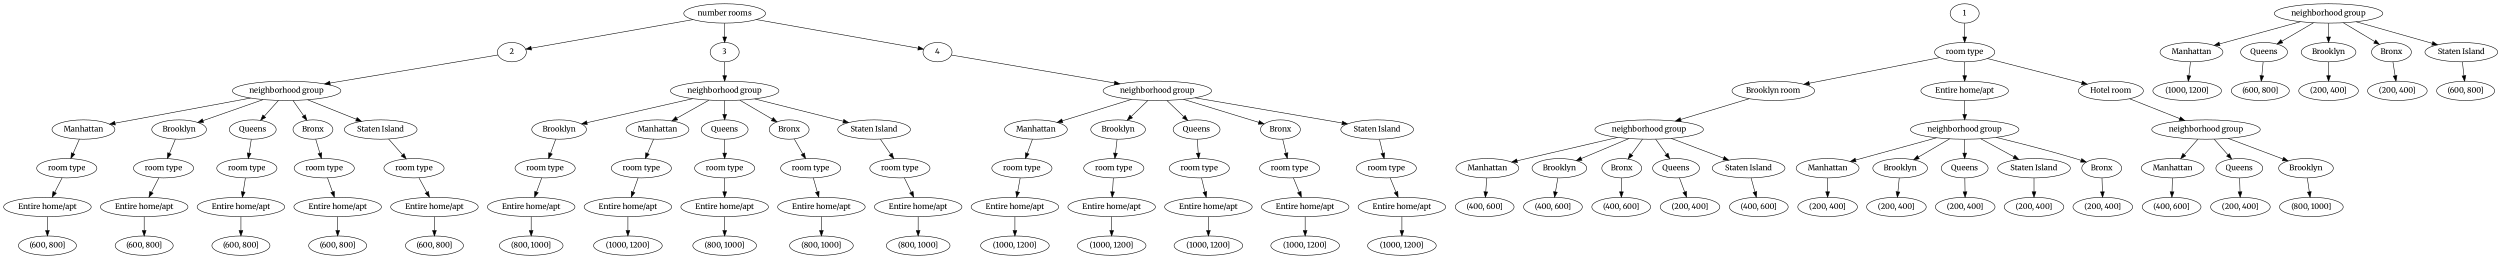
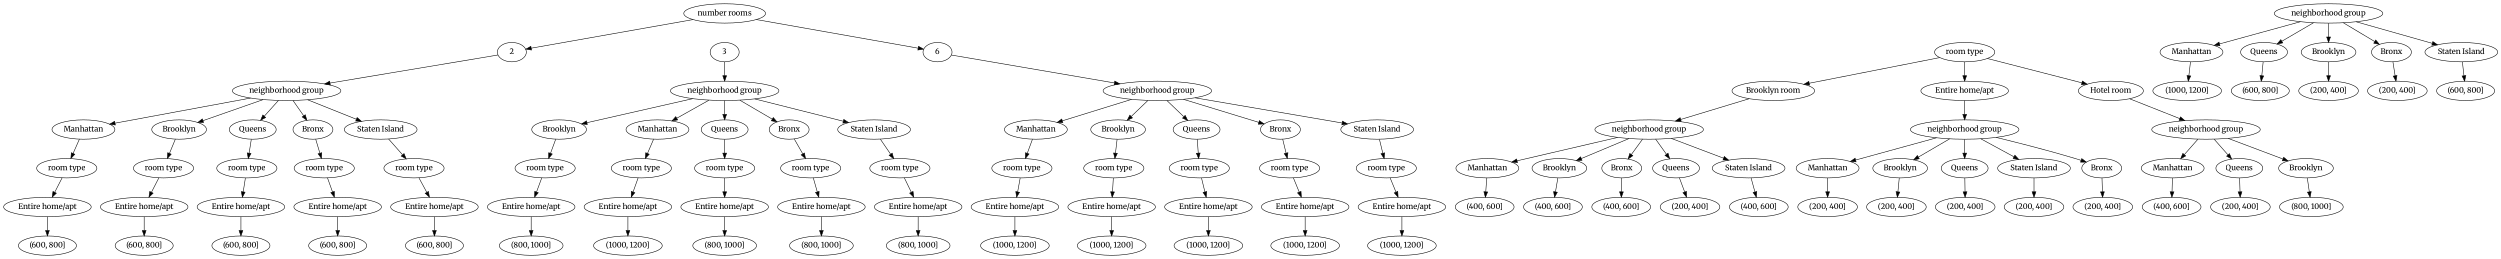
  digraph {
    fontname=Merriweather
    node [fontname=Merriweather]
    edge [fontname=Merriweather]
    n1 [label="number rooms"]
    n2 [label=2]
    n3 [label=3]
-   n4 [label=4]
+   n4 [label=6]
    n5 [label="neighborhood group"]
-   n6 [label=1]
    n7 [label="room type"]
    n8 [label="neighborhood group"]
    n9 [label="neighborhood group"]
    n10 [label=Manhattan]
    n11 [label=Brooklyn]
    n12 [label=Queens]
    n13 [label=Bronx]
    n14 [label="Staten Island"]
    n15 [label="room type"]
    n16 [label="room type"]
    n17 [label="room type"]
    n18 [label="room type"]
    n19 [label="room type"]
    n20 [label="Brooklyn room"]
    n21 [label="Entire home/apt"]
    n22 [label="Hotel room"]
    n23 [label="neighborhood group"]
    n24 [label="neighborhood group"]
    n25 [label="neighborhood group"]
    n26 [label=Brooklyn]
    n27 [label=Manhattan]
    n28 [label=Queens]
    n29 [label=Bronx]
    n30 [label="Staten Island"]
    n31 [label="room type"]
    n32 [label="room type"]
    n33 [label="room type"]
    n34 [label="room type"]
    n35 [label="room type"]
    n36 [label=Manhattan]
    n37 [label=Brooklyn]
    n38 [label=Queens]
    n39 [label=Bronx]
    n40 [label="Staten Island"]
    n41 [label="room type"]
    n42 [label="room type"]
    n43 [label="room type"]
    n44 [label="room type"]
    n45 [label="room type"]
    n46 [label="Entire home/apt"]
    n47 [label="(600, 800]"]
    n48 [label="Entire home/apt"]
    n49 [label="(600, 800]"]
    n50 [label="Entire home/apt"]
    n51 [label="(600, 800]"]
    n52 [label="Entire home/apt"]
    n53 [label="(600, 800]"]
    n54 [label="Entire home/apt"]
    n55 [label="(600, 800]"]
    n56 [label=Manhattan]
    n57 [label=Brooklyn]
    n58 [label=Bronx]
    n59 [label=Queens]
    n60 [label="Staten Island"]
    n61 [label="(400, 600]"]
    n62 [label="(400, 600]"]
    n63 [label="(400, 600]"]
    n64 [label="(200, 400]"]
    n65 [label="(400, 600]"]
    n66 [label=Manhattan]
    n67 [label=Brooklyn]
    n68 [label=Queens]
    n69 [label="Staten Island"]
    n70 [label=Bronx]
    n71 [label="(200, 400]"]
    n72 [label="(200, 400]"]
    n73 [label="(200, 400]"]
    n74 [label="(200, 400]"]
    n75 [label="(200, 400]"]
    n76 [label="neighborhood group"]
    n77 [label=Manhattan]
    n78 [label=Queens]
    n79 [label=Brooklyn]
    n80 [label=Bronx]
    n81 [label="Staten Island"]
    n82 [label="(1000, 1200]"]
    n83 [label="(600, 800]"]
    n84 [label="(200, 400]"]
    n85 [label="(200, 400]"]
    n86 [label="(600, 800]"]
    n87 [label=Manhattan]
    n88 [label=Queens]
    n89 [label=Brooklyn]
    n90 [label="(400, 600]"]
    n91 [label="(200, 400]"]
    n92 [label="(800, 1000]"]
    n93 [label="Entire home/apt"]
    n94 [label="(800, 1000]"]
    n95 [label="Entire home/apt"]
    n96 [label="(1000, 1200]"]
    n97 [label="Entire home/apt"]
    n98 [label="(800, 1000]"]
    n99 [label="Entire home/apt"]
    n100 [label="(800, 1000]"]
    n101 [label="Entire home/apt"]
    n102 [label="(800, 1000]"]
    n103 [label="Entire home/apt"]
    n104 [label="(1000, 1200]"]
    n105 [label="Entire home/apt"]
    n106 [label="(1000, 1200]"]
    n107 [label="Entire home/apt"]
    n108 [label="(1000, 1200]"]
    n109 [label="Entire home/apt"]
    n110 [label="(1000, 1200]"]
    n111 [label="Entire home/apt"]
    n112 [label="(1000, 1200]"]
    n1 -> n2
-   n1 -> n3
    n1 -> n4
    n2 -> n5
    n3 -> n8
    n4 -> n9
    n5 -> n10
    n5 -> n11
    n5 -> n12
    n5 -> n13
    n5 -> n14
-   n6 -> n7
    n7 -> n20
    n7 -> n21
    n7 -> n22
    n8 -> n26
    n8 -> n27
    n8 -> n28
    n8 -> n29
    n8 -> n30
    n9 -> n36
    n9 -> n37
    n9 -> n38
    n9 -> n39
    n9 -> n40
    n10 -> n15
    n11 -> n16
    n12 -> n17
    n13 -> n18
    n14 -> n19
    n15 -> n46
    n16 -> n48
    n17 -> n50
    n18 -> n52
    n19 -> n54
    n20 -> n23
    n21 -> n24
    n22 -> n25
    n23 -> n56
    n23 -> n57
    n23 -> n58
    n23 -> n59
    n23 -> n60
    n24 -> n66
    n24 -> n67
    n24 -> n68
    n24 -> n69
    n24 -> n70
    n25 -> n87
    n25 -> n88
    n25 -> n89
    n26 -> n31
    n27 -> n32
    n28 -> n33
    n29 -> n34
    n30 -> n35
    n31 -> n93
    n32 -> n95
    n33 -> n97
    n34 -> n99
    n35 -> n101
    n36 -> n41
    n37 -> n42
    n38 -> n43
    n39 -> n44
    n40 -> n45
    n41 -> n103
    n42 -> n105
    n43 -> n107
    n44 -> n109
    n45 -> n111
    n46 -> n47
    n48 -> n49
    n50 -> n51
    n52 -> n53
    n54 -> n55
    n56 -> n61
    n57 -> n62
    n58 -> n63
    n59 -> n64
    n60 -> n65
    n66 -> n71
    n67 -> n72
    n68 -> n73
    n69 -> n74
    n70 -> n75
    n76 -> n77
    n76 -> n78
    n76 -> n79
    n76 -> n80
    n76 -> n81
    n77 -> n82
    n78 -> n83
    n79 -> n84
    n80 -> n85
    n81 -> n86
    n87 -> n90
    n88 -> n91
    n89 -> n92
    n93 -> n94
    n95 -> n96
    n97 -> n98
    n99 -> n100
    n101 -> n102
    n103 -> n104
    n105 -> n106
    n107 -> n108
    n109 -> n110
    n111 -> n112
  }
